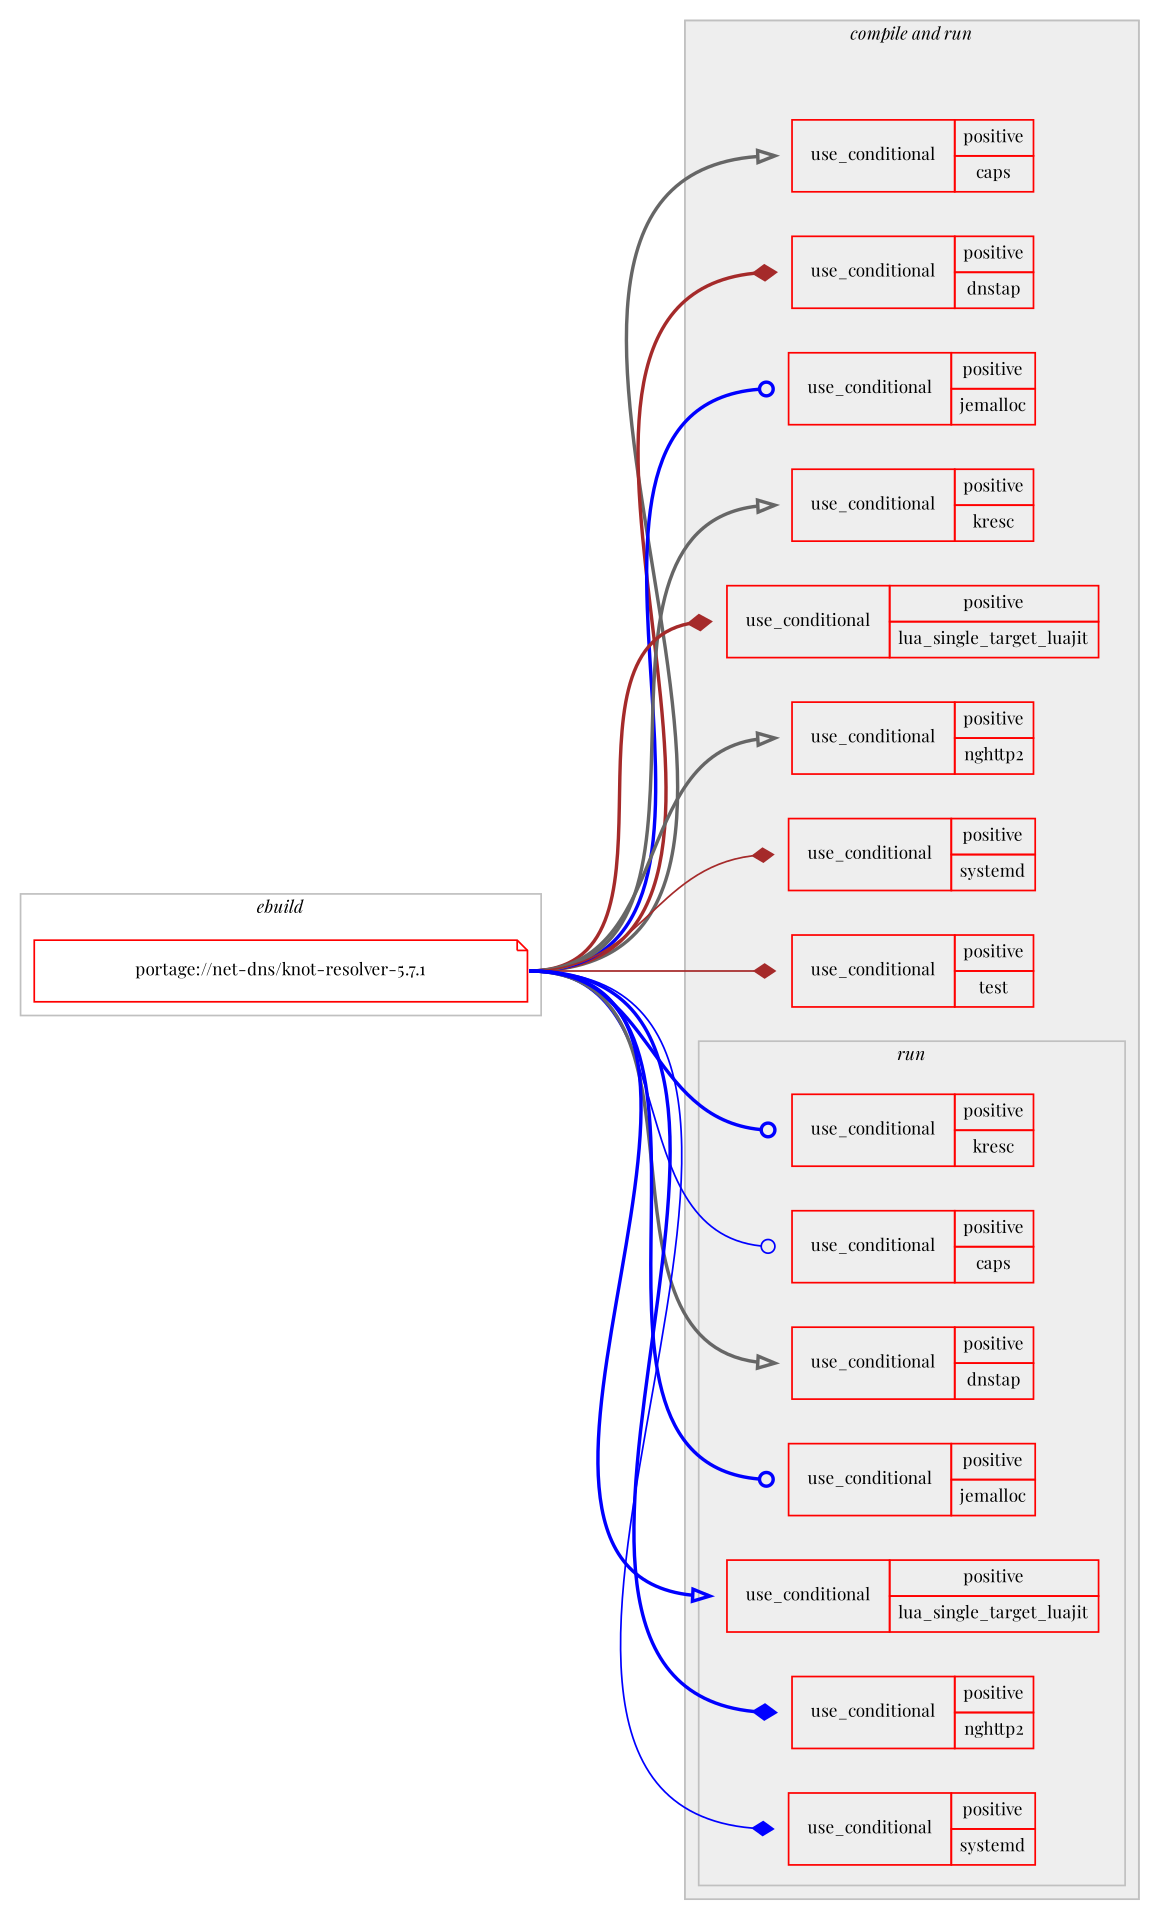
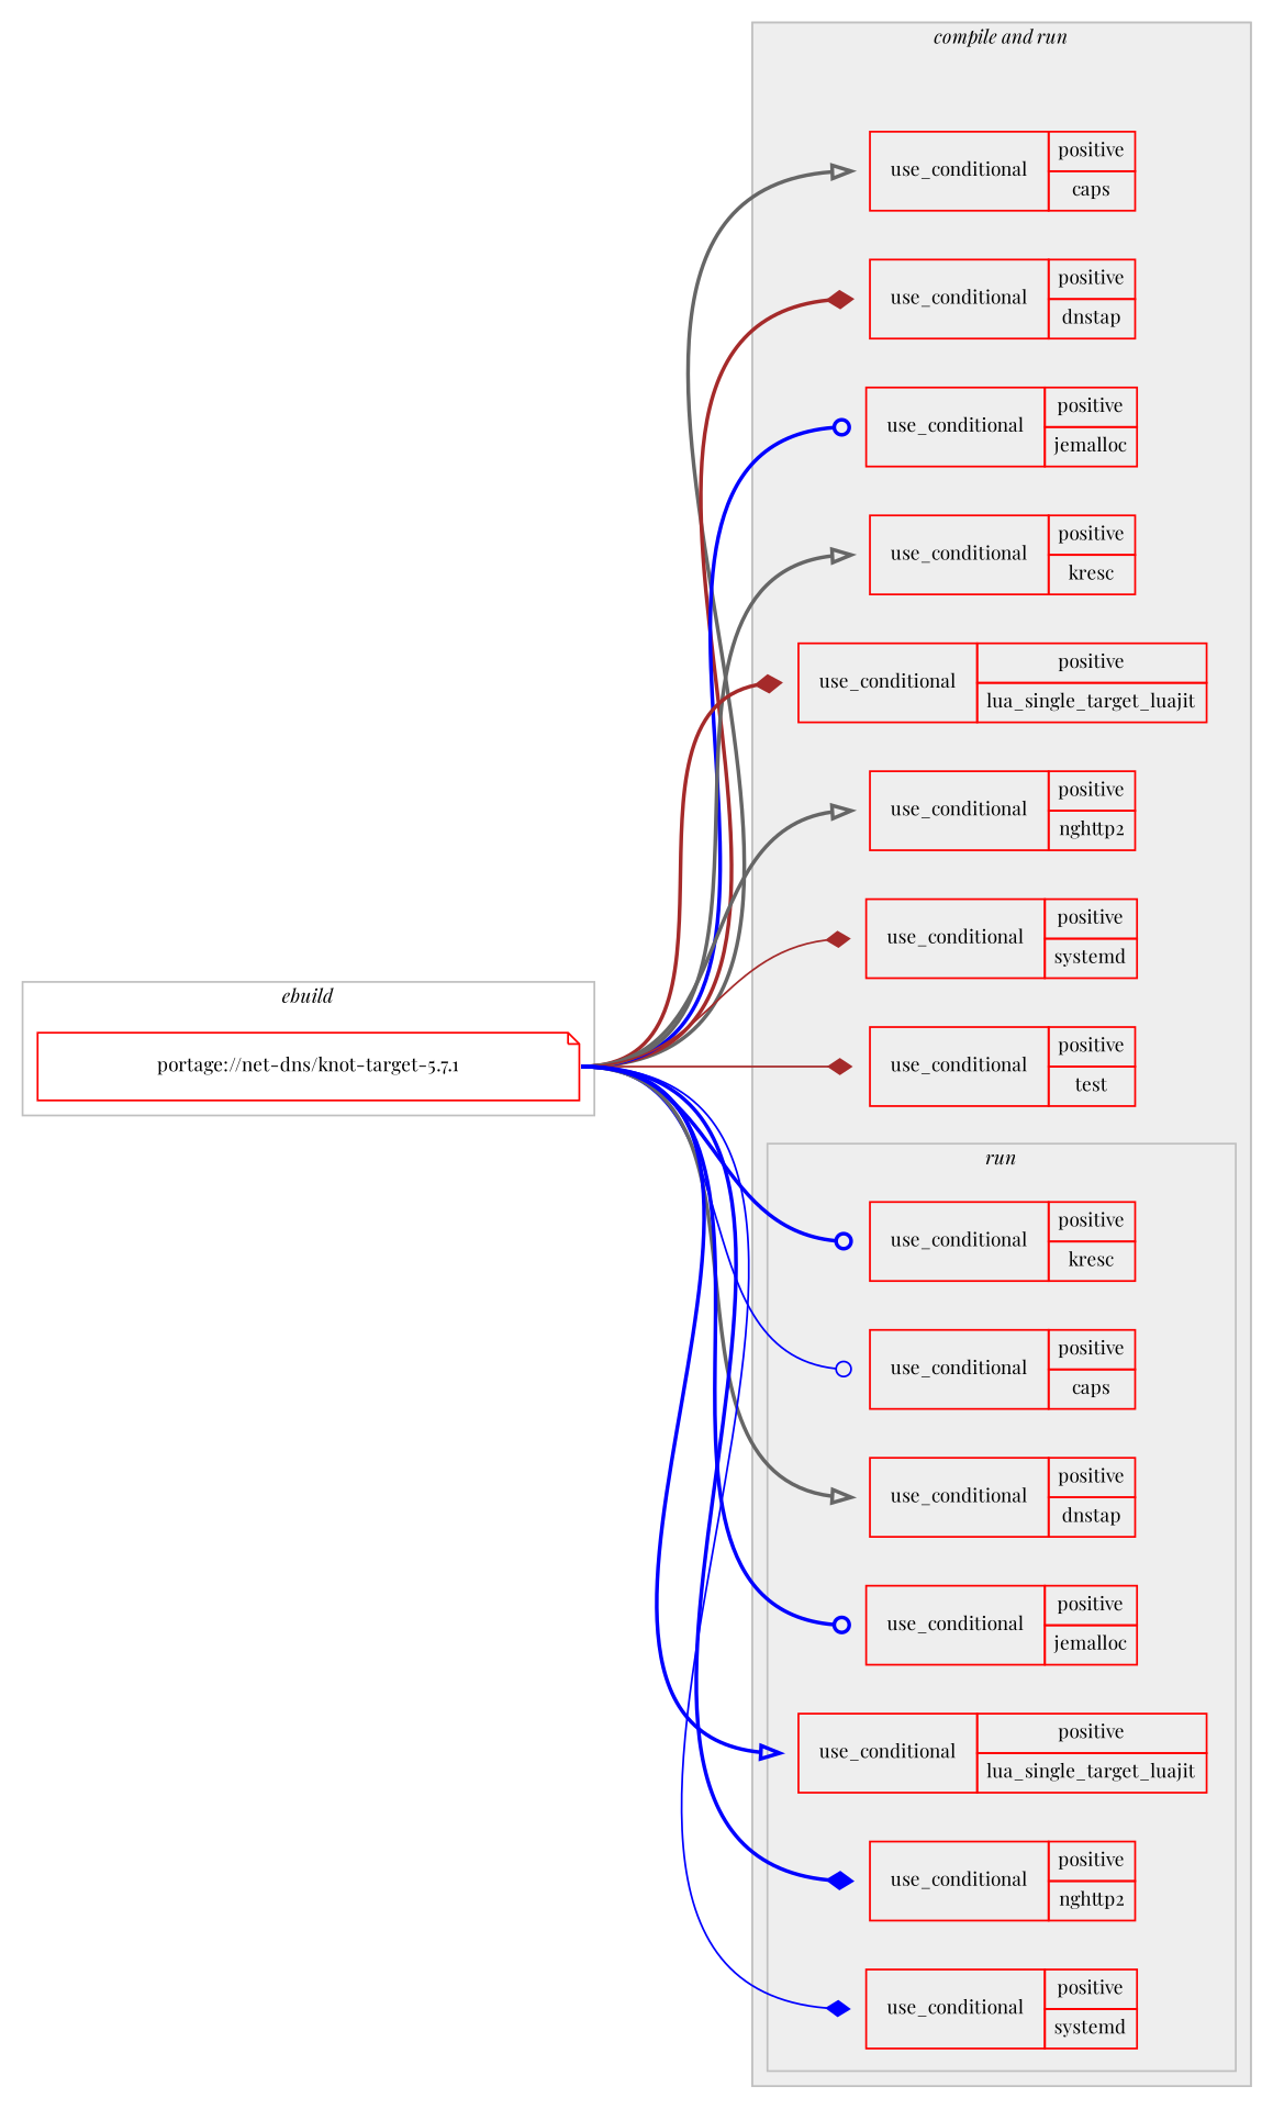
  digraph {
    compound=true
    concentrate=true
    fontname="Playfair Display"
    fontsize=10
    newrank=true
    rankdir=LR
    ranksep=1.5
    node [color=red fontname="Playfair Display" fontsize=10 shape=none]
    edge [arrowhead=diamond headport=w style=bold tailport=e weight=20 color=blue fontname="Playfair Display"]
-   n1 [label="portage://net-dns/knot-resolver-5.7.1" width=4 style=filled fillcolor=white shape=note]
+   n1 [label="portage://net-dns/knot-target-5.7.1" width=4 style=filled fillcolor=white shape=note]
    n2 [label=<<TABLE BORDER="0" CELLBORDER="1" CELLSPACING="0" CELLPADDING="4"><TR><TD ROWSPAN="3" CELLPADDING="10">use_conditional</TD></TR><TR><TD>positive</TD></TR><TR><TD>caps</TD></TR></TABLE>>]
    n3 [label=<<TABLE BORDER="0" CELLBORDER="1" CELLSPACING="0" CELLPADDING="4"><TR><TD ROWSPAN="3" CELLPADDING="10">use_conditional</TD></TR><TR><TD>positive</TD></TR><TR><TD>dnstap</TD></TR></TABLE>>]
    n4 [label=<<TABLE BORDER="0" CELLBORDER="1" CELLSPACING="0" CELLPADDING="4"><TR><TD ROWSPAN="3" CELLPADDING="10">use_conditional</TD></TR><TR><TD>positive</TD></TR><TR><TD>jemalloc</TD></TR></TABLE>>]
    n5 [label=<<TABLE BORDER="0" CELLBORDER="1" CELLSPACING="0" CELLPADDING="4"><TR><TD ROWSPAN="3" CELLPADDING="10">use_conditional</TD></TR><TR><TD>positive</TD></TR><TR><TD>kresc</TD></TR></TABLE>>]
    n6 [label=<<TABLE BORDER="0" CELLBORDER="1" CELLSPACING="0" CELLPADDING="4"><TR><TD ROWSPAN="3" CELLPADDING="10">use_conditional</TD></TR><TR><TD>positive</TD></TR><TR><TD>lua_single_target_luajit</TD></TR></TABLE>>]
    n7 [label=<<TABLE BORDER="0" CELLBORDER="1" CELLSPACING="0" CELLPADDING="4"><TR><TD ROWSPAN="3" CELLPADDING="10">use_conditional</TD></TR><TR><TD>positive</TD></TR><TR><TD>nghttp2</TD></TR></TABLE>>]
    n8 [label=<<TABLE BORDER="0" CELLBORDER="1" CELLSPACING="0" CELLPADDING="4"><TR><TD ROWSPAN="3" CELLPADDING="10">use_conditional</TD></TR><TR><TD>positive</TD></TR><TR><TD>systemd</TD></TR></TABLE>>]
    n9 [label=<<TABLE BORDER="0" CELLBORDER="1" CELLSPACING="0" CELLPADDING="4"><TR><TD ROWSPAN="3" CELLPADDING="10">use_conditional</TD></TR><TR><TD>positive</TD></TR><TR><TD>test</TD></TR></TABLE>>]
    n10 [label=<<TABLE BORDER="0" CELLBORDER="1" CELLSPACING="0" CELLPADDING="4"><TR><TD ROWSPAN="3" CELLPADDING="10">use_conditional</TD></TR><TR><TD>positive</TD></TR><TR><TD>kresc</TD></TR></TABLE>>]
    n11 [label=<<TABLE BORDER="0" CELLBORDER="1" CELLSPACING="0" CELLPADDING="4"><TR><TD ROWSPAN="3" CELLPADDING="10">use_conditional</TD></TR><TR><TD>positive</TD></TR><TR><TD>caps</TD></TR></TABLE>>]
    n12 [label=<<TABLE BORDER="0" CELLBORDER="1" CELLSPACING="0" CELLPADDING="4"><TR><TD ROWSPAN="3" CELLPADDING="10">use_conditional</TD></TR><TR><TD>positive</TD></TR><TR><TD>dnstap</TD></TR></TABLE>>]
    n13 [label=<<TABLE BORDER="0" CELLBORDER="1" CELLSPACING="0" CELLPADDING="4"><TR><TD ROWSPAN="3" CELLPADDING="10">use_conditional</TD></TR><TR><TD>positive</TD></TR><TR><TD>jemalloc</TD></TR></TABLE>>]
    n14 [label=<<TABLE BORDER="0" CELLBORDER="1" CELLSPACING="0" CELLPADDING="4"><TR><TD ROWSPAN="3" CELLPADDING="10">use_conditional</TD></TR><TR><TD>positive</TD></TR><TR><TD>lua_single_target_luajit</TD></TR></TABLE>>]
    n15 [label=<<TABLE BORDER="0" CELLBORDER="1" CELLSPACING="0" CELLPADDING="4"><TR><TD ROWSPAN="3" CELLPADDING="10">use_conditional</TD></TR><TR><TD>positive</TD></TR><TR><TD>nghttp2</TD></TR></TABLE>>]
    n16 [label=<<TABLE BORDER="0" CELLBORDER="1" CELLSPACING="0" CELLPADDING="4"><TR><TD ROWSPAN="3" CELLPADDING="10">use_conditional</TD></TR><TR><TD>positive</TD></TR><TR><TD>systemd</TD></TR></TABLE>>]
    subgraph cluster_1 {
      color=gray
      label=<<i>ebuild</i>>
      rank=same
      n1
    }
    subgraph cluster_2 {
      color=gray
      label=<<i>dependencies</i>>
      subgraph cluster_3 {
        color=gray
        fillcolor="#eeeeee"
        label=<<i>compile</i>>
        style=filled
        subgraph sub_4 {
          color=gray
          fillcolor="#eeeeee"
          label=<<i>compile</i>>
          style=filled
          n2
        }
        subgraph sub_5 {
          color=gray
          fillcolor="#eeeeee"
          label=<<i>compile</i>>
          style=filled
          n3
        }
        subgraph sub_6 {
          color=gray
          fillcolor="#eeeeee"
          label=<<i>compile</i>>
          style=filled
          n4
        }
        subgraph sub_7 {
          color=gray
          fillcolor="#eeeeee"
          label=<<i>compile</i>>
          style=filled
          n5
        }
        subgraph sub_8 {
          color=gray
          fillcolor="#eeeeee"
          label=<<i>compile</i>>
          style=filled
          n6
        }
        subgraph sub_9 {
          color=gray
          fillcolor="#eeeeee"
          label=<<i>compile</i>>
          style=filled
          n7
        }
        subgraph sub_10 {
          color=gray
          fillcolor="#eeeeee"
          label=<<i>compile</i>>
          style=filled
          n8
        }
        subgraph sub_11 {
          color=gray
          fillcolor="#eeeeee"
          label=<<i>compile</i>>
          style=filled
          n9
        }
      }
      subgraph cluster_12 {
        color=gray
        fillcolor="#eeeeee"
        label=<<i>compile and run</i>>
        style=filled
      }
      subgraph cluster_13 {
        color=gray
        fillcolor="#eeeeee"
        label=<<i>run</i>>
        style=filled
        subgraph sub_14 {
          color=gray
          fillcolor="#eeeeee"
          label=<<i>run</i>>
          style=filled
          n10
        }
        subgraph sub_15 {
          color=gray
          fillcolor="#eeeeee"
          label=<<i>run</i>>
          style=filled
          n11
        }
        subgraph sub_16 {
          color=gray
          fillcolor="#eeeeee"
          label=<<i>run</i>>
          style=filled
          n12
        }
        subgraph sub_17 {
          color=gray
          fillcolor="#eeeeee"
          label=<<i>run</i>>
          style=filled
          n13
        }
        subgraph sub_18 {
          color=gray
          fillcolor="#eeeeee"
          label=<<i>run</i>>
          style=filled
          n14
        }
        subgraph sub_19 {
          color=gray
          fillcolor="#eeeeee"
          label=<<i>run</i>>
          style=filled
          n15
        }
        subgraph sub_20 {
          color=gray
          fillcolor="#eeeeee"
          label=<<i>run</i>>
          style=filled
          n16
        }
      }
    }
    subgraph cluster_21 {
      color=gray
      label=<<i>candidates</i>>
      rank=same
    }
    n1 -> n2 [arrowhead=onormal color=gray40]
    n1 -> n3 [color=brown]
    n1 -> n4 [arrowhead=odot]
    n1 -> n5 [arrowhead=onormal color=gray40]
    n1 -> n6 [color=brown]
    n1 -> n7 [arrowhead=onormal color=gray40]
    n1 -> n8 [style=solid color=brown]
    n1 -> n9 [style=solid color=brown]
    n1 -> n10 [arrowhead=odot]
    n1 -> n11 [arrowhead=odot style=solid]
    n1 -> n12 [arrowhead=onormal color=gray40]
    n1 -> n13 [arrowhead=odot]
    n1 -> n14 [arrowhead=onormal]
    n1 -> n15
    n1 -> n16 [style=solid]
  }
